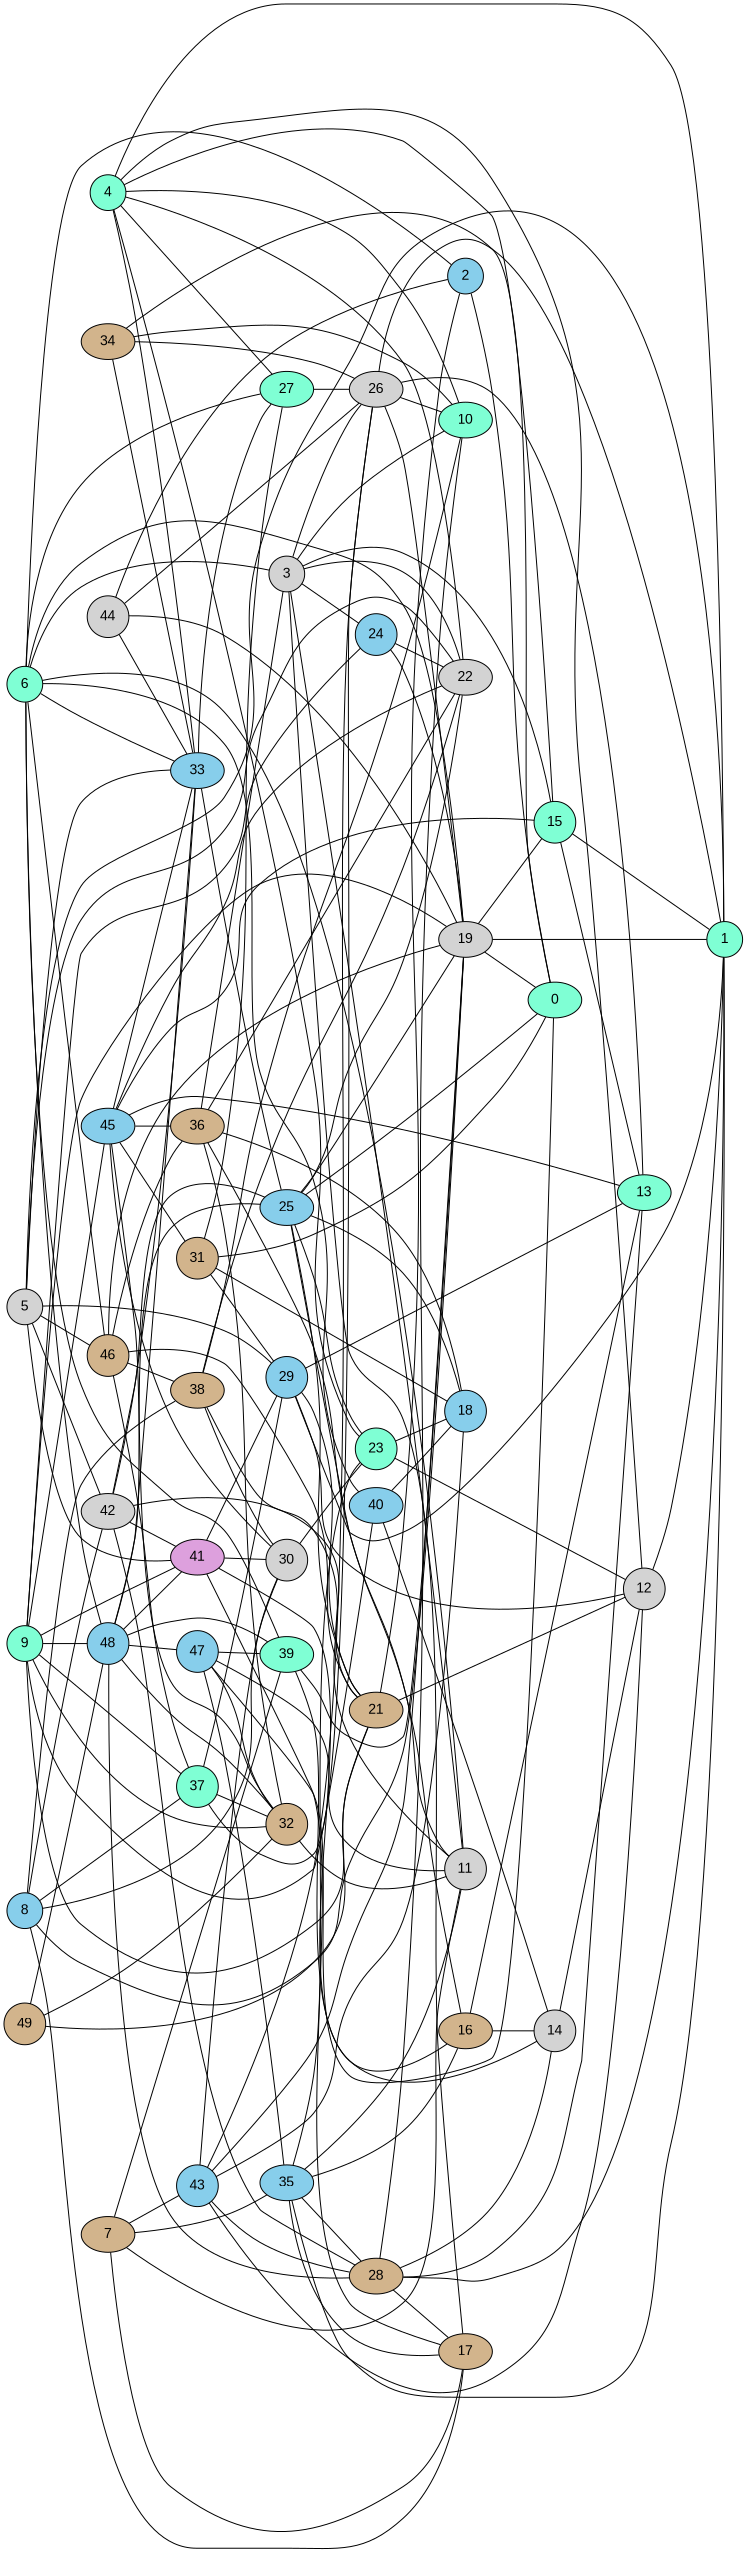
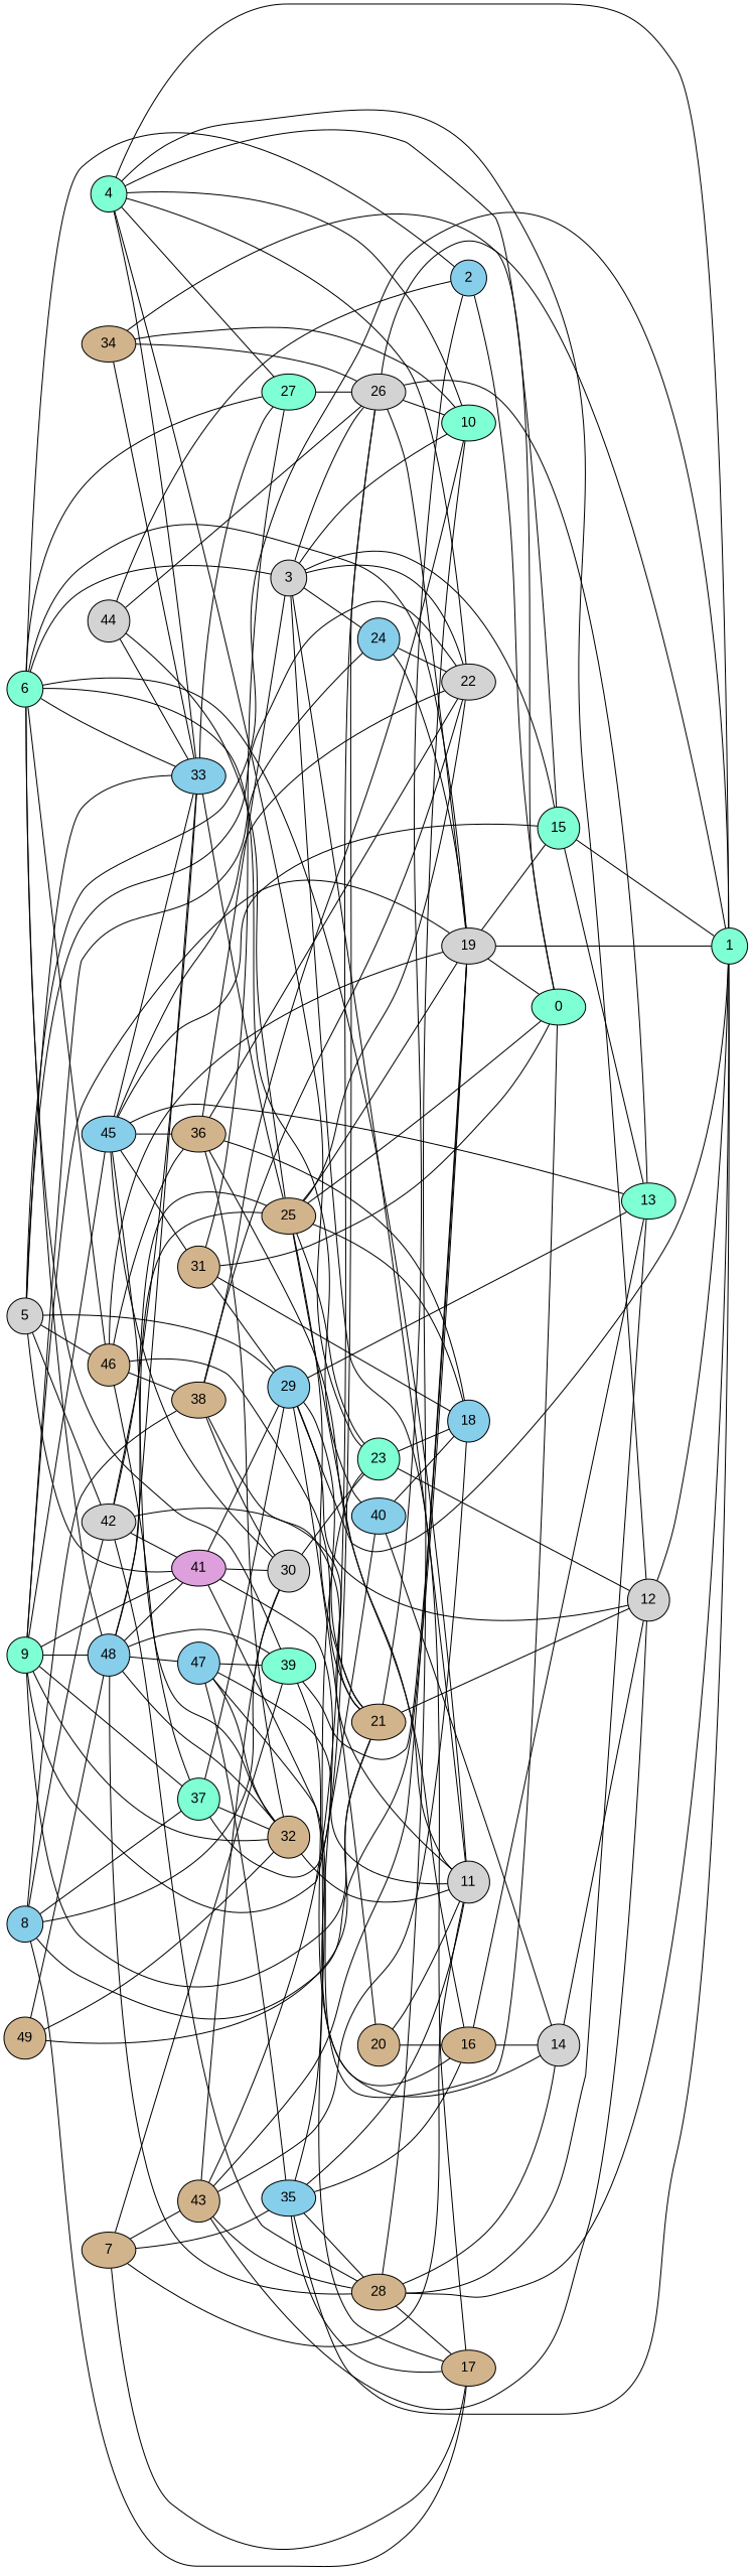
  digraph {
    fontname="Liberation Sans"
    rankdir=LR
    node [fillcolor=tan fontname="Liberation Sans" shape=circle style=filled]
    edge [color=black dir=none fontname="Liberation Sans"]
    39 [fillcolor=aquamarine shape=ellipse]
    16 [shape=ellipse]
    19 [fillcolor=lightgrey shape=ellipse]
    14 [fillcolor=lightgrey]
    13 [fillcolor=aquamarine shape=ellipse]
    0 [fillcolor=aquamarine shape=ellipse]
    1 [fillcolor=aquamarine]
    15 [fillcolor=aquamarine]
    24 [fillcolor=skyblue]
    22 [fillcolor=lightgrey shape=ellipse]
    38 [shape=ellipse]
    10 [fillcolor=aquamarine shape=ellipse]
    11 [fillcolor=lightgrey]
    30 [fillcolor=lightgrey]
    23 [fillcolor=aquamarine]
    8 [fillcolor=skyblue]
    42 [fillcolor=lightgrey shape=ellipse]
    17 [shape=ellipse]
    37 [fillcolor=aquamarine]
    33 [fillcolor=skyblue shape=ellipse]
    21 [shape=ellipse]
-   25 [fillcolor=skyblue shape=ellipse]
+   25 [shape=ellipse]
    41 [fillcolor=plum shape=ellipse]
    28 [shape=ellipse]
    29 [fillcolor=skyblue]
    26 [fillcolor=lightgrey shape=ellipse]
    32
    31
    27 [fillcolor=aquamarine shape=ellipse]
    18 [fillcolor=skyblue]
    12 [fillcolor=lightgrey]
+   20
    34 [shape=ellipse]
    9 [fillcolor=aquamarine]
    48 [fillcolor=skyblue]
    45 [fillcolor=skyblue shape=ellipse]
    40 [fillcolor=skyblue shape=ellipse]
    47 [fillcolor=skyblue]
    36 [shape=ellipse]
    2 [fillcolor=skyblue]
    35 [fillcolor=skyblue shape=ellipse]
    46
    3 [fillcolor=lightgrey]
    7 [shape=ellipse]
-   43 [fillcolor=skyblue]
+   43
    6 [fillcolor=aquamarine]
    49
    5 [fillcolor=lightgrey]
    4 [fillcolor=aquamarine]
    44 [fillcolor=lightgrey]
    subgraph sub_1 {
      39
      16
      19
      14
      13
      0
      1
      15
      24
      22
      38
      10
      11
      30
      23
      8
      42
      17
      37
      33
      21
      25
      41
      28
      29
      26
      32
      31
      27
      18
      12
+     20
      34
      9
      48
      45
      40
      47
      36
      2
      35
      46
      3
      7
      43
      6
      49
      5
      4
      44
    }
    39 -> 16
    39 -> 19
    16 -> 14
    16 -> 13
    19 -> 0
    19 -> 1
    19 -> 15
    14 -> 12
    15 -> 13
    15 -> 1
    24 -> 19
    24 -> 22
    38 -> 22
    38 -> 10
    38 -> 11
    38 -> 30
    30 -> 23
    23 -> 18
    23 -> 12
    8 -> 19
    8 -> 38
    8 -> 30
    8 -> 42
    8 -> 17
    8 -> 37
    42 -> 33
    42 -> 21
    42 -> 25
    42 -> 41
    42 -> 28
    37 -> 29
    37 -> 26
    37 -> 32
    33 -> 25
    33 -> 27
    21 -> 12
    21 -> 2
    25 -> 16
    25 -> 19
    25 -> 0
    25 -> 22
    25 -> 23
    25 -> 21
    25 -> 18
    41 -> 14
    41 -> 30
    41 -> 17
    41 -> 29
    28 -> 14
    28 -> 13
    28 -> 1
    28 -> 10
    28 -> 17
    29 -> 13
    29 -> 1
    29 -> 21
    29 -> 12
+   29 -> 20
    26 -> 19
    26 -> 13
    26 -> 1
    26 -> 10
    32 -> 11
    31 -> 0
    31 -> 29
    31 -> 27
    31 -> 18
    27 -> 26
    12 -> 1
+   20 -> 16
+   20 -> 11
    34 -> 0
    34 -> 10
    34 -> 33
    34 -> 26
    9 -> 19
    9 -> 24
    9 -> 37
    9 -> 21
    9 -> 41
    9 -> 32
    9 -> 48
    9 -> 45
    9 -> 40
    48 -> 39
    48 -> 33
    48 -> 25
    48 -> 41
    48 -> 28
    48 -> 32
    48 -> 47
    45 -> 13
    45 -> 15
    45 -> 22
    45 -> 30
    45 -> 33
    45 -> 32
    45 -> 31
    45 -> 36
    40 -> 14
    40 -> 18
    47 -> 39
    47 -> 0
    47 -> 11
    47 -> 32
    47 -> 35
    36 -> 22
    36 -> 11
    36 -> 32
    36 -> 18
    36 -> 3
    2 -> 0
    35 -> 16
    35 -> 1
    35 -> 11
    35 -> 23
    35 -> 17
    35 -> 28
    46 -> 19
    46 -> 38
    46 -> 37
    46 -> 21
    46 -> 36
    3 -> 15
    3 -> 24
    3 -> 22
    3 -> 10
    3 -> 11
    3 -> 17
    3 -> 26
    7 -> 39
    7 -> 11
    7 -> 17
    7 -> 35
    7 -> 43
    43 -> 19
    43 -> 30
    43 -> 28
    43 -> 26
    43 -> 18
    43 -> 12
    6 -> 39
    6 -> 19
    6 -> 11
    6 -> 33
    6 -> 27
    6 -> 48
    6 -> 40
    6 -> 2
    6 -> 46
    6 -> 3
    49 -> 21
    49 -> 32
    49 -> 48
    5 -> 1
    5 -> 22
    5 -> 42
    5 -> 33
    5 -> 41
    5 -> 29
    5 -> 46
    4 -> 1
    4 -> 15
    4 -> 22
    4 -> 10
    4 -> 23
    4 -> 33
    4 -> 27
    4 -> 12
    44 -> 33
-   44 -> 19
+   44 -> 25
    44 -> 26
    44 -> 2
  }
